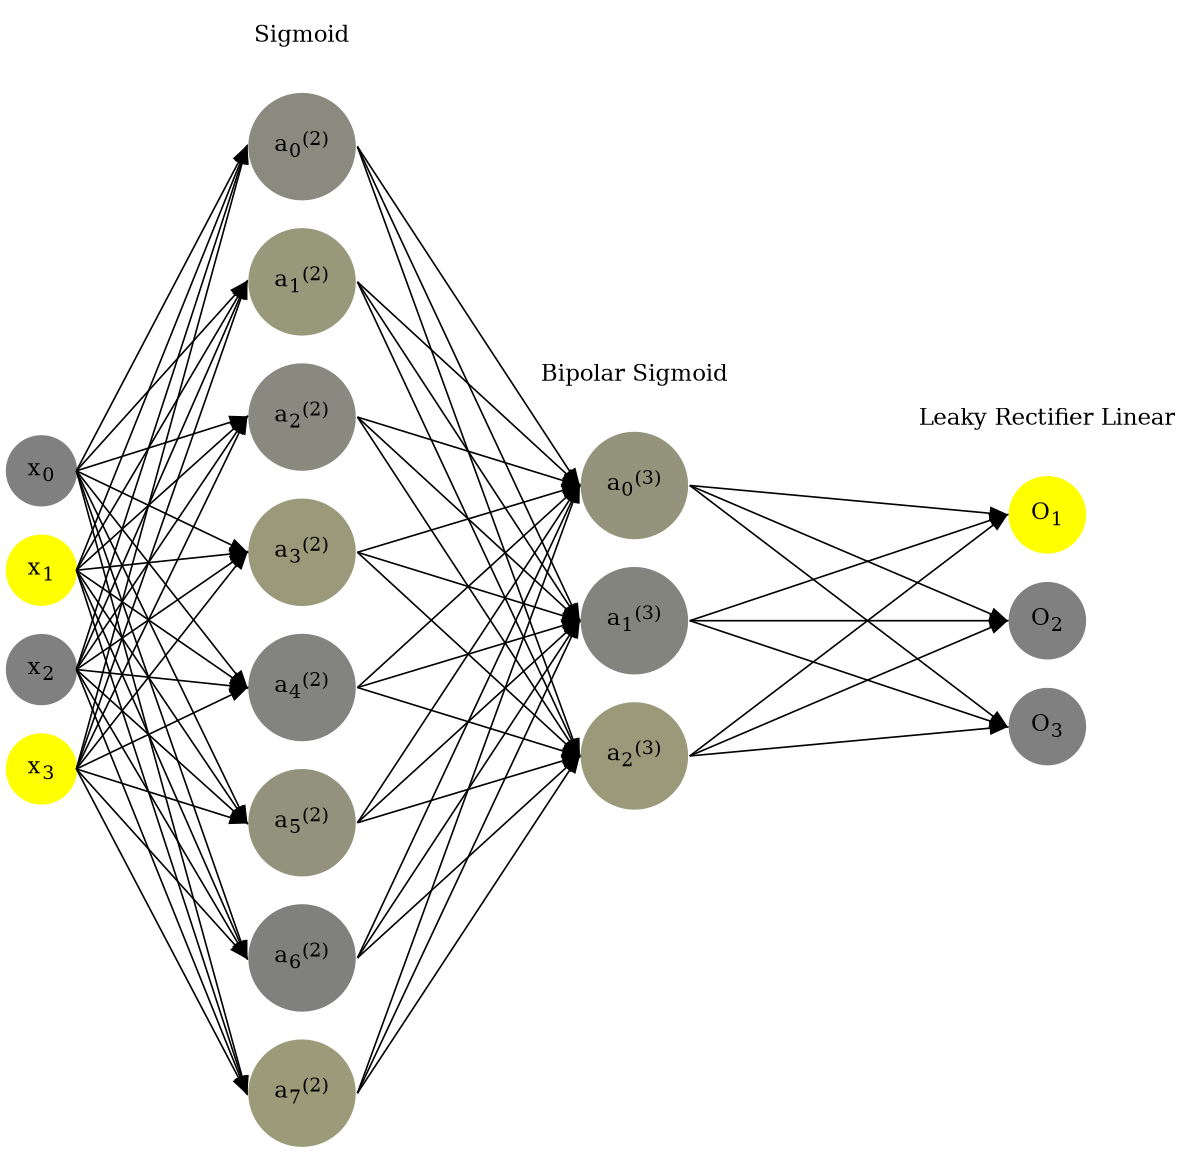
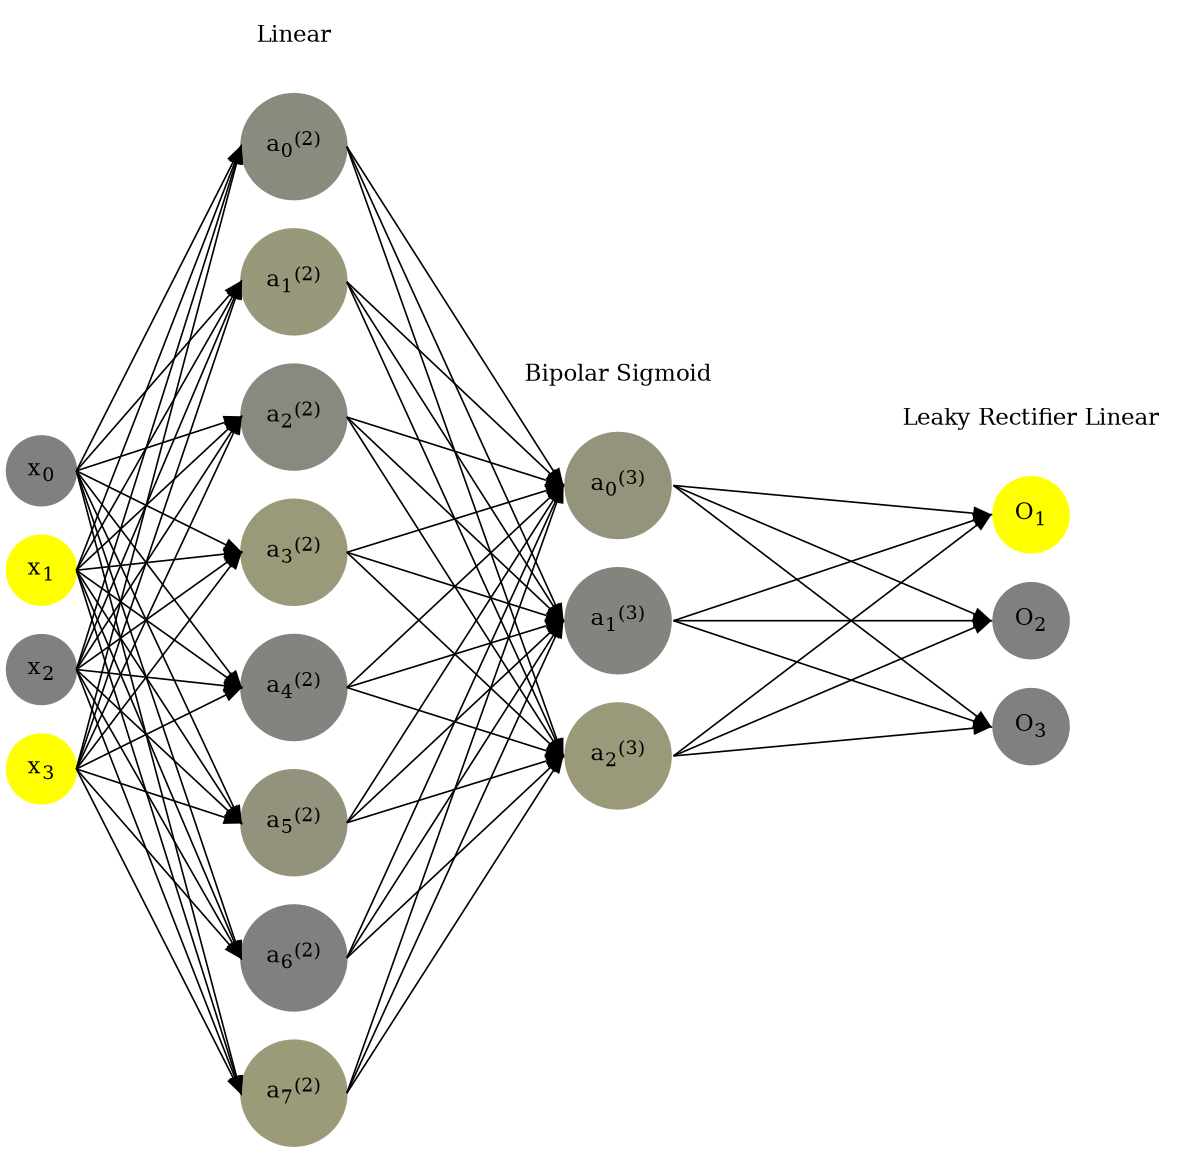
  digraph {
    rankdir=LR
    ranksep=1.4
    splines=false
    node [color="0.1667, 0.0, 0.5" fillcolor="0.1667, 0.0, 0.5" shape=circle style=filled]
    edge [headport=w style=solid tailport=e]
    n1 [label=<x<sub>0</sub>>]
    n2 [color="0.1667, 1.0, 1.0" fillcolor="0.1667, 1.0, 1.0" label=<x<sub>1</sub>>]
    n3 [label=<x<sub>2</sub>>]
    n4 [color="0.1667, 1.0, 1.0" fillcolor="0.1667, 1.0, 1.0" label=<x<sub>3</sub>>]
    n5 [color="0.1667, 0.085442, 0.542721" fillcolor="0.1667, 0.085442, 0.542721" label=<a<sub>0</sub><sup>(2)</sup>>]
    n6 [color="0.1667, 0.191743, 0.595871" fillcolor="0.1667, 0.191743, 0.595871" label=<a<sub>1</sub><sup>(2)</sup>>]
    n7 [color="0.1667, 0.076793, 0.538397" fillcolor="0.1667, 0.076793, 0.538397" label=<a<sub>2</sub><sup>(2)</sup>>]
    n8 [color="0.1667, 0.209930, 0.604965" fillcolor="0.1667, 0.209930, 0.604965" label=<a<sub>3</sub><sup>(2)</sup>>]
    n9 [color="0.1667, 0.029589, 0.514795" fillcolor="0.1667, 0.029589, 0.514795" label=<a<sub>4</sub><sup>(2)</sup>>]
    n10 [color="0.1667, 0.152181, 0.576090" fillcolor="0.1667, 0.152181, 0.576090" label=<a<sub>5</sub><sup>(2)</sup>>]
    n11 [color="0.1667, 0.006789, 0.503394" fillcolor="0.1667, 0.006789, 0.503394" label=<a<sub>6</sub><sup>(2)</sup>>]
    n12 [color="0.1667, 0.217547, 0.608774" fillcolor="0.1667, 0.217547, 0.608774" label=<a<sub>7</sub><sup>(2)</sup>>]
    n13 [color="0.1667, 0.159422, 0.579711" fillcolor="0.1667, 0.159422, 0.579711" label=<a<sub>0</sub><sup>(3)</sup>>]
    n14 [color="0.1667, 0.033559, 0.516779" fillcolor="0.1667, 0.033559, 0.516779" label=<a<sub>1</sub><sup>(3)</sup>>]
    n15 [color="0.1667, 0.210695, 0.605347" fillcolor="0.1667, 0.210695, 0.605347" label=<a<sub>2</sub><sup>(3)</sup>>]
    n16 [color="0.1667, 1.0, 1.0" fillcolor="0.1667, 1.0, 1.0" label=<O<sub>1</sub>>]
    n17 [label=<O<sub>2</sub>>]
    n18 [label=<O<sub>3</sub>>]
-   n19 [label=Sigmoid shape=plaintext color="" fillcolor="" style=""]
+   n19 [label=Linear shape=plaintext color="" fillcolor="" style=""]
    n20 [label="Bipolar Sigmoid" shape=plaintext color="" fillcolor="" style=""]
    n21 [label="Leaky Rectifier Linear" shape=plaintext color="" fillcolor="" style=""]
    subgraph sub_1 {
      n1
    }
    subgraph sub_2 {
      n2
    }
    subgraph sub_3 {
      n3
    }
    subgraph sub_4 {
      n4
    }
    subgraph sub_5 {
      n5
    }
    subgraph sub_6 {
      n6
    }
    subgraph sub_7 {
      n7
    }
    subgraph sub_8 {
      n8
    }
    subgraph sub_9 {
      n9
    }
    subgraph sub_10 {
      n10
    }
    subgraph sub_11 {
      n11
    }
    subgraph sub_12 {
      n12
    }
    subgraph sub_13 {
      n13
    }
    subgraph sub_14 {
      n14
    }
    subgraph sub_15 {
      n15
    }
    subgraph sub_16 {
      n16
    }
    subgraph sub_17 {
      n17
    }
    subgraph sub_18 {
      n18
    }
    subgraph sub_19 {
      rank=same
      n1
      n2
      n3
      n4
    }
    subgraph sub_20 {
      rank=same
      n5
      n6
      n7
      n8
      n9
      n10
      n11
      n12
    }
    subgraph sub_21 {
      rank=same
      n13
      n14
      n15
    }
    subgraph sub_22 {
      rank=same
      n16
      n17
      n18
    }
    subgraph sub_23 {
      rank=same
      n5
      n19
    }
    subgraph sub_24 {
      rank=same
      n13
      n20
    }
    subgraph sub_25 {
      rank=same
      n16
      n21
    }
    n1 -> n2 [style=invis]
    n1 -> n5
    n1 -> n6
    n1 -> n7
    n1 -> n8
    n1 -> n9
    n1 -> n10
    n1 -> n11
    n1 -> n12
    n2 -> n3 [style=invis]
    n2 -> n5
    n2 -> n6
    n2 -> n7
    n2 -> n8
    n2 -> n9
    n2 -> n10
    n2 -> n11
    n2 -> n12
    n3 -> n4 [style=invis]
    n3 -> n5
    n3 -> n6
    n3 -> n7
    n3 -> n8
    n3 -> n9
    n3 -> n10
    n3 -> n11
    n3 -> n12
    n4 -> n5
    n4 -> n6
    n4 -> n7
    n4 -> n8
    n4 -> n9
    n4 -> n10
    n4 -> n11
    n4 -> n12
    n5 -> n6 [style=invis]
    n5 -> n13
    n5 -> n14
    n5 -> n15
    n6 -> n7 [style=invis]
    n6 -> n13
    n6 -> n14
    n6 -> n15
    n7 -> n8 [style=invis]
    n7 -> n13
    n7 -> n14
    n7 -> n15
    n8 -> n9 [style=invis]
    n8 -> n13
    n8 -> n14
    n8 -> n15
    n9 -> n10 [style=invis]
    n9 -> n13
    n9 -> n14
    n9 -> n15
    n10 -> n11 [style=invis]
    n10 -> n13
    n10 -> n14
    n10 -> n15
    n11 -> n12 [style=invis]
    n11 -> n13
    n11 -> n14
    n11 -> n15
    n12 -> n13
    n12 -> n14
    n12 -> n15
    n13 -> n14 [style=invis]
    n13 -> n16
    n13 -> n17
    n13 -> n18
    n14 -> n15 [style=invis]
    n14 -> n16
    n14 -> n17
    n14 -> n18
    n15 -> n16
    n15 -> n17
    n15 -> n18
    n16 -> n17 [style=invis]
    n17 -> n18 [style=invis]
    n19 -> n5 [style=invis]
    n20 -> n13 [style=invis]
    n21 -> n16 [style=invis]
  }
